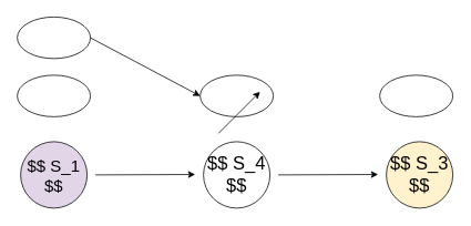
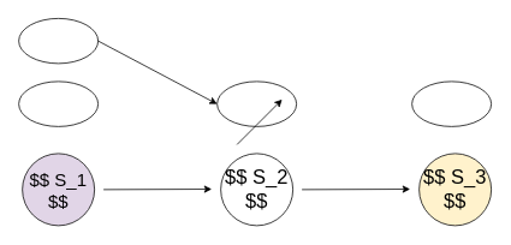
  <mxCell id="0" />
  <mxCell id="1" parent="0" />
  <mxCell id="2" value="$$ S_1 $$" style="ellipse;whiteSpace=wrap;html=1;aspect=fixed;movable=1;resizable=1;rotatable=1;deletable=1;editable=1;locked=0;connectable=1;fontSize=20;fillColor=#e1d5e7;" vertex="1" parent="1"><mxGeometry x="24" y="170" width="80" height="80" as="geometry" /></mxCell>
- <mxCell id="3" value="$$ S_4 $$" style="ellipse;whiteSpace=wrap;html=1;aspect=fixed;fontSize=22;" vertex="1" parent="1"><mxGeometry x="244" y="170" width="80" height="80" as="geometry" /></mxCell>
+ <mxCell id="3" value="$$ S_2 $$" style="ellipse;whiteSpace=wrap;html=1;aspect=fixed;fontSize=22;" vertex="1" parent="1"><mxGeometry x="244" y="170" width="80" height="80" as="geometry" /></mxCell>
  <mxCell id="4" value="&lt;font style=&quot;font-size: 22px;&quot;&gt;$$ S_3 $$&lt;/font&gt;" style="ellipse;whiteSpace=wrap;html=1;aspect=fixed;fillColor=#fff2cc;" vertex="1" parent="1"><mxGeometry x="464" y="170" width="80" height="80" as="geometry" /></mxCell>
  <mxCell id="5" value="" style="endArrow=classic;html=1;rounded=0;" edge="1" parent="1"><mxGeometry width="50" height="50" relative="1" as="geometry"><mxPoint x="114" y="210" as="sourcePoint" /><mxPoint x="234" y="209.5" as="targetPoint" /></mxGeometry></mxCell>
  <mxCell id="6" value="" style="endArrow=classic;html=1;rounded=0;" edge="1" parent="1"><mxGeometry width="50" height="50" relative="1" as="geometry"><mxPoint x="334" y="210" as="sourcePoint" /><mxPoint x="454" y="209.5" as="targetPoint" /></mxGeometry></mxCell>
  <mxCell id="7" value="" style="ellipse;whiteSpace=wrap;html=1;" vertex="1" parent="1"><mxGeometry x="20" y="90" width="88" height="50" as="geometry" /></mxCell>
  <mxCell id="8" value="" style="ellipse;whiteSpace=wrap;html=1;" vertex="1" parent="1"><mxGeometry x="20" y="20" width="88" height="50" as="geometry" /></mxCell>
  <mxCell id="9" value="" style="ellipse;whiteSpace=wrap;html=1;" vertex="1" parent="1"><mxGeometry x="456" y="90" width="88" height="50" as="geometry" /></mxCell>
  <mxCell id="10" value="" style="ellipse;whiteSpace=wrap;html=1;" vertex="1" parent="1"><mxGeometry x="240" y="90" width="88" height="50" as="geometry" /></mxCell>
  <mxCell id="11" value="" style="endArrow=classic;html=1;rounded=0;exitX=1;exitY=0.5;exitDx=0;exitDy=0;entryX=0;entryY=0.5;entryDx=0;entryDy=0;" edge="1" parent="1" source="8" target="10"><mxGeometry width="50" height="50" relative="1" as="geometry"><mxPoint x="262" y="160" as="sourcePoint" /><mxPoint x="312" y="110" as="targetPoint" /></mxGeometry></mxCell>
  <mxCell id="12" value="" style="endArrow=classic;html=1;rounded=0;" edge="1" parent="1"><mxGeometry width="50" height="50" relative="1" as="geometry"><mxPoint x="262" y="160" as="sourcePoint" /><mxPoint x="312" y="110" as="targetPoint" /></mxGeometry></mxCell>
